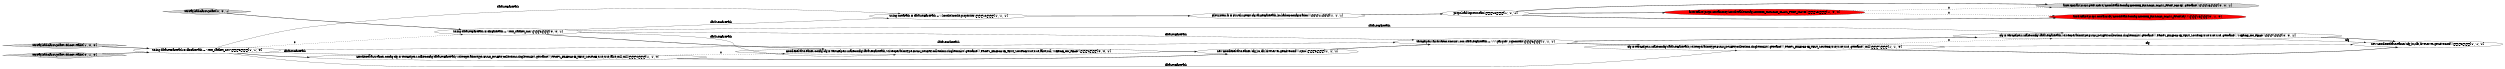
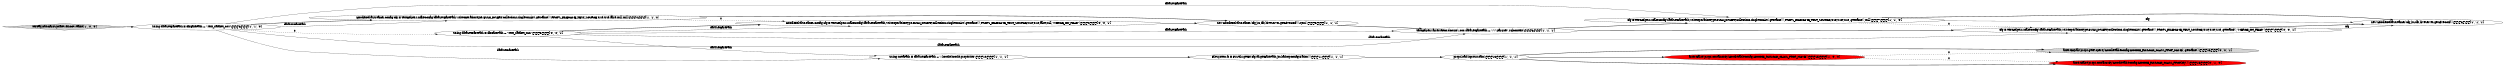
  digraph {
    rankdir=LR
    node [fillcolor=white shape=ellipse style=filled]
    edge [style=bold]
    n1 [label="new HoodieDeltaStreamer(cfg,jsc,dfs,hiveServer.getHiveConf()).sync()@@@5@@@['1', '1', '1']"]
    n2 [label="TestHelpers.assertRecordCount(1000,dataSetBasePath + \"/*/*.parquet\",sqlContext)@@@6@@@['1', '1', '1']"]
    n3 [label="cfg = TestHelpers.makeConfig(dataSetBasePath,WriteOperationType.BULK_INSERT,Collections.singletonList(.getName()),PROPS_FILENAME_TEST_SOURCE,true,true,true,.getName(),null)@@@7@@@['1', '1', '0']"]
    n4 [label="cfg = TestHelpers.makeConfig(dataSetBasePath,WriteOperationType.BULK_INSERT,Collections.singletonList(.getName()),PROPS_FILENAME_TEST_SOURCE,true,true,true,.getName(),\"MERGE_ON_READ\")@@@7@@@['0', '0', '1']"]
    n5 [label="String dataSetBasePath = dfsBasePath + \"/test_dataset_cow\"@@@3@@@['1', '1', '0']"]
    n6 [label="String dataSetBasePath = dfsBasePath + \"/test_dataset_mor\"@@@3@@@['0', '0', '1']"]
    n7 [label="HoodieDeltaStreamer.Config cfg = TestHelpers.makeConfig(dataSetBasePath,WriteOperationType.BULK_INSERT,Collections.singletonList(.getName()),PROPS_FILENAME_TEST_SOURCE,true,true,false,null,null)@@@4@@@['1', '1', '0']"]
    n8 [label="String metaPath = dataSetBasePath + \"/.hoodie/hoodie.properties\"@@@10@@@['1', '1', '1']"]
    n9 [label="new HoodieDeltaStreamer(cfg,jsc,dfs,hiveServer.getHiveConf())@@@8@@@['1', '1', '1']"]
    n10 [label="HoodieDeltaStreamer.Config cfg = TestHelpers.makeConfig(dataSetBasePath,WriteOperationType.BULK_INSERT,Collections.singletonList(.getName()),PROPS_FILENAME_TEST_SOURCE,true,true,false,null,\"MERGE_ON_READ\")@@@4@@@['0', '0', '1']"]
    n11 [label="FileSystem fs = FSUtils.getFs(cfg.targetBasePath,jsc.hadoopConfiguration())@@@11@@@['1', '1', '1']"]
    n12 [fillcolor=red label="assertFalse(props.containsKey(HoodieTableConfig.HOODIE_PAYLOAD_CLASS_PROP.key()))@@@15@@@['0', '1', '0']"]
-   n13 [fillcolor=lightgray label="testPayloadClassUpdate['0', '0', '1']" shape=diamond]
    n14 [fillcolor=red label="assertFalse(props.containsKey(HoodieTableConfig.HOODIE_PAYLOAD_CLASS_PROP_NAME))@@@15@@@['1', '0', '0']"]
    n15 [fillcolor=lightgray label="assertEquals(props.getProperty(HoodieTableConfig.HOODIE_PAYLOAD_CLASS_PROP_NAME),.getName())@@@15@@@['0', '0', '1']"]
    n16 [label="props.load(inputStream)@@@13@@@['1', '1', '1']"]
    n17 [fillcolor=lightgray label="testPayloadClassUpdateWithCOWTable['1', '0', '0']" shape=diamond]
-   n18 [fillcolor=lightgray label="testPayloadClassUpdateWithCOWTable['0', '1', '0']" shape=diamond]
    n1 -> n2
    n2 -> n3
    n2 -> n4
    n3 -> n4 [label=0 style=dashed]
    n3 -> n9
    n3 -> n9 [label=cfg style=solid]
    n4 -> n9
    n4 -> n9 [label=cfg style=solid]
    n5 -> n2 [label=dataSetBasePath style=solid]
    n5 -> n3 [label=dataSetBasePath style=solid]
    n5 -> n6 [label=0 style=dashed]
    n5 -> n7
    n5 -> n7 [label=dataSetBasePath style=solid]
    n5 -> n8 [label=dataSetBasePath style=solid]
    n6 -> n2 [label=dataSetBasePath style=solid]
    n6 -> n4 [label=dataSetBasePath style=solid]
    n6 -> n8 [label=dataSetBasePath style=solid]
    n6 -> n10
    n6 -> n10 [label=dataSetBasePath style=solid]
    n7 -> n1
    n7 -> n10 [label=0 style=dashed]
    n8 -> n11
    n10 -> n1
    n11 -> n16
-   n13 -> n6
    n14 -> n12 [label=0 style=dashed]
    n14 -> n15 [label=0 style=dashed]
    n16 -> n12
    n16 -> n14
    n16 -> n15
    n17 -> n5
-   n18 -> n5
  }
